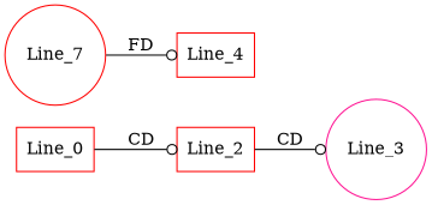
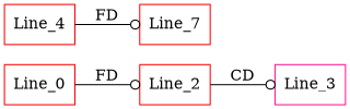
  digraph {
    rankdir=LR
    node [color=red shape=box]
    edge [arrowhead=odot]
    Line_0
    Line_2
-   Line_3 [color=deeppink shape=circle]
+   Line_3 [color=deeppink]
    Line_4
-   Line_7 [shape=circle]
-   Line_0 -> Line_2 [label=CD]
+   Line_7
+   Line_0 -> Line_2 [label=FD]
    Line_2 -> Line_3 [label=CD]
-   Line_7 -> Line_4 [label=FD]
+   Line_4 -> Line_7 [label=FD]
  }
